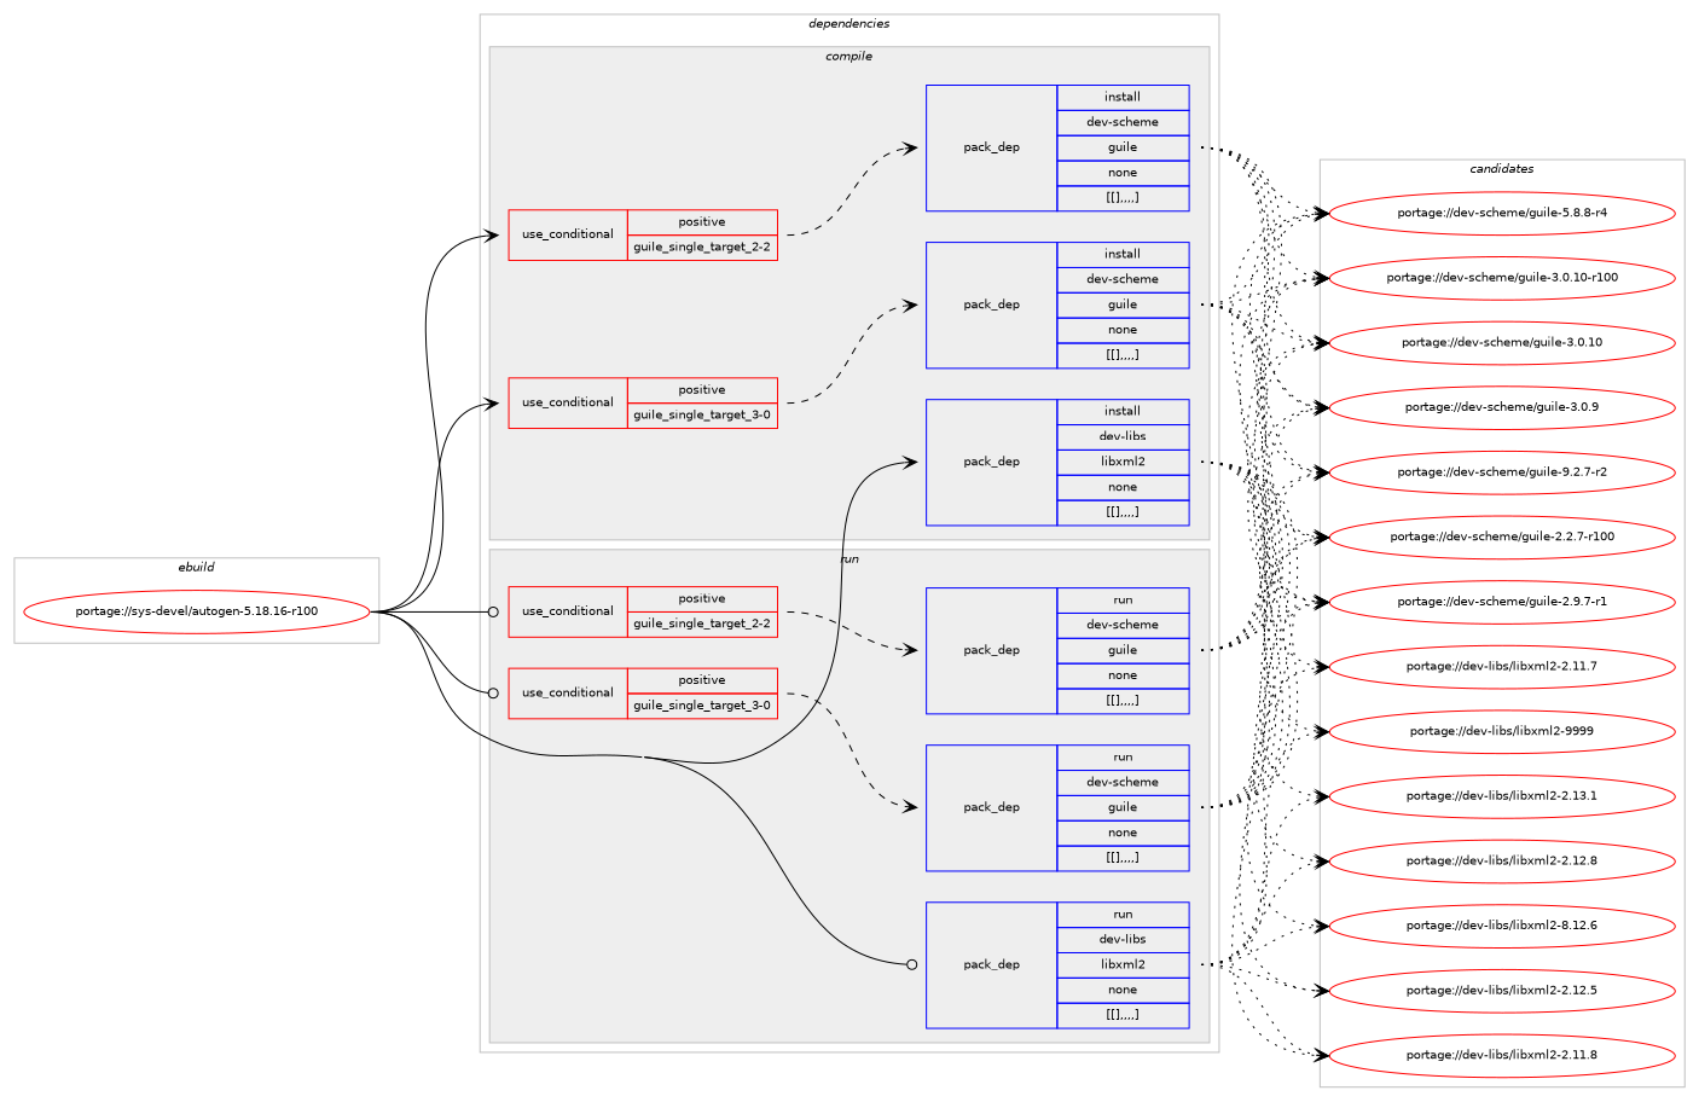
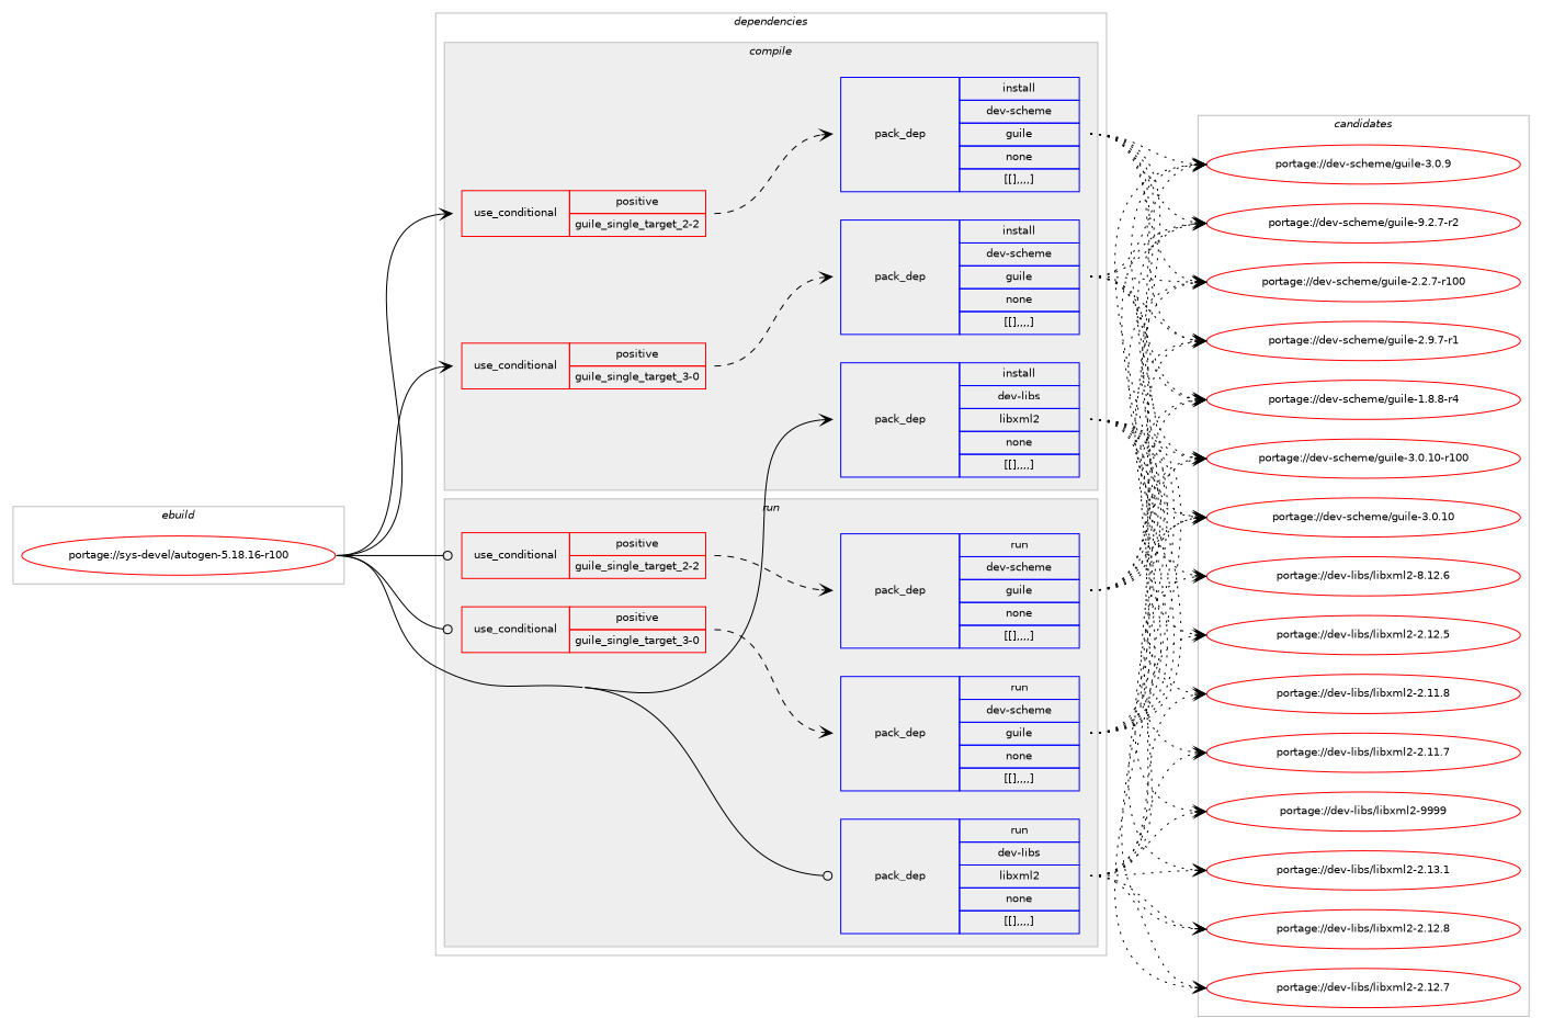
  digraph {
    compound=true
    concentrate=true
    fontname="DejaVu Sans"
    fontsize=10
    newrank=true
    rankdir=LR
    ranksep=1.5
    node [color=red fontname="DejaVu Sans" fontsize=10]
    edge [arrowhead=vee fontname="DejaVu Sans" headport=w style=dotted tailport=e weight=100]
    n1 [label="portage://sys-devel/autogen-5.18.16-r100" width=4]
    n2 [color=blue label=<<TABLE BORDER="0" CELLBORDER="1" CELLSPACING="0" CELLPADDING="4" WIDTH="220"><TR><TD ROWSPAN="6" CELLPADDING="30">pack_dep</TD></TR><TR><TD WIDTH="110">install</TD></TR><TR><TD>dev-scheme</TD></TR><TR><TD>guile</TD></TR><TR><TD>none</TD></TR><TR><TD>[[],,,,]</TD></TR></TABLE>> shape=none]
    n3 [label=<<TABLE BORDER="0" CELLBORDER="1" CELLSPACING="0" CELLPADDING="4"><TR><TD ROWSPAN="3" CELLPADDING="10">use_conditional</TD></TR><TR><TD>positive</TD></TR><TR><TD>guile_single_target_2-2</TD></TR></TABLE>> shape=none]
    n4 [color=blue label=<<TABLE BORDER="0" CELLBORDER="1" CELLSPACING="0" CELLPADDING="4" WIDTH="220"><TR><TD ROWSPAN="6" CELLPADDING="30">pack_dep</TD></TR><TR><TD WIDTH="110">install</TD></TR><TR><TD>dev-scheme</TD></TR><TR><TD>guile</TD></TR><TR><TD>none</TD></TR><TR><TD>[[],,,,]</TD></TR></TABLE>> shape=none]
    n5 [label=<<TABLE BORDER="0" CELLBORDER="1" CELLSPACING="0" CELLPADDING="4"><TR><TD ROWSPAN="3" CELLPADDING="10">use_conditional</TD></TR><TR><TD>positive</TD></TR><TR><TD>guile_single_target_3-0</TD></TR></TABLE>> shape=none]
    n6 [color=blue label=<<TABLE BORDER="0" CELLBORDER="1" CELLSPACING="0" CELLPADDING="4" WIDTH="220"><TR><TD ROWSPAN="6" CELLPADDING="30">pack_dep</TD></TR><TR><TD WIDTH="110">install</TD></TR><TR><TD>dev-libs</TD></TR><TR><TD>libxml2</TD></TR><TR><TD>none</TD></TR><TR><TD>[[],,,,]</TD></TR></TABLE>> shape=none]
    n7 [color=blue label=<<TABLE BORDER="0" CELLBORDER="1" CELLSPACING="0" CELLPADDING="4" WIDTH="220"><TR><TD ROWSPAN="6" CELLPADDING="30">pack_dep</TD></TR><TR><TD WIDTH="110">run</TD></TR><TR><TD>dev-scheme</TD></TR><TR><TD>guile</TD></TR><TR><TD>none</TD></TR><TR><TD>[[],,,,]</TD></TR></TABLE>> shape=none]
    n8 [label=<<TABLE BORDER="0" CELLBORDER="1" CELLSPACING="0" CELLPADDING="4"><TR><TD ROWSPAN="3" CELLPADDING="10">use_conditional</TD></TR><TR><TD>positive</TD></TR><TR><TD>guile_single_target_2-2</TD></TR></TABLE>> shape=none]
    n9 [color=blue label=<<TABLE BORDER="0" CELLBORDER="1" CELLSPACING="0" CELLPADDING="4" WIDTH="220"><TR><TD ROWSPAN="6" CELLPADDING="30">pack_dep</TD></TR><TR><TD WIDTH="110">run</TD></TR><TR><TD>dev-scheme</TD></TR><TR><TD>guile</TD></TR><TR><TD>none</TD></TR><TR><TD>[[],,,,]</TD></TR></TABLE>> shape=none]
    n10 [label=<<TABLE BORDER="0" CELLBORDER="1" CELLSPACING="0" CELLPADDING="4"><TR><TD ROWSPAN="3" CELLPADDING="10">use_conditional</TD></TR><TR><TD>positive</TD></TR><TR><TD>guile_single_target_3-0</TD></TR></TABLE>> shape=none]
    n11 [color=blue label=<<TABLE BORDER="0" CELLBORDER="1" CELLSPACING="0" CELLPADDING="4" WIDTH="220"><TR><TD ROWSPAN="6" CELLPADDING="30">pack_dep</TD></TR><TR><TD WIDTH="110">run</TD></TR><TR><TD>dev-libs</TD></TR><TR><TD>libxml2</TD></TR><TR><TD>none</TD></TR><TR><TD>[[],,,,]</TD></TR></TABLE>> shape=none]
    n12 [label="portage://dev-scheme/guile-3.0.10-r100" width=4]
    n13 [label="portage://dev-scheme/guile-3.0.10" width=4]
    n14 [label="portage://dev-scheme/guile-3.0.9" width=4]
    n15 [label="portage://dev-scheme/guile-9.2.7-r2" width=4]
    n16 [label="portage://dev-scheme/guile-2.2.7-r100" width=4]
    n17 [label="portage://dev-scheme/guile-2.9.7-r1" width=4]
-   n18 [label="portage://dev-scheme/guile-5.8.8-r4" width=4]
+   n18 [label="portage://dev-scheme/guile-1.8.8-r4" width=4]
    n19 [label="portage://dev-libs/libxml2-9999" width=4]
    n20 [label="portage://dev-libs/libxml2-2.13.1" width=4]
    n21 [label="portage://dev-libs/libxml2-2.12.8" width=4]
+   n22 [label="portage://dev-libs/libxml2-2.12.7" width=4]
    n23 [label="portage://dev-libs/libxml2-8.12.6" width=4]
    n24 [label="portage://dev-libs/libxml2-2.12.5" width=4]
    n25 [label="portage://dev-libs/libxml2-2.11.8" width=4]
    n26 [label="portage://dev-libs/libxml2-2.11.7" width=4]
    subgraph cluster_1 {
      color=gray
      label=<<i>ebuild</i>>
      n1
    }
    subgraph cluster_2 {
      color=gray
      label=<<i>dependencies</i>>
      subgraph cluster_3 {
        color=gray
        fillcolor="#eeeeee"
        label=<<i>compile</i>>
        style=filled
        subgraph sub_4 {
          color=gray
          fillcolor="#eeeeee"
          label=<<i>compile</i>>
          style=filled
          n3
          subgraph sub_5 {
            color=gray
            fillcolor="#eeeeee"
            label=<<i>compile</i>>
            style=filled
            n2
          }
        }
        subgraph sub_6 {
          color=gray
          fillcolor="#eeeeee"
          label=<<i>compile</i>>
          style=filled
          n5
          subgraph sub_7 {
            color=gray
            fillcolor="#eeeeee"
            label=<<i>compile</i>>
            style=filled
            n4
          }
        }
        subgraph sub_8 {
          color=gray
          fillcolor="#eeeeee"
          label=<<i>compile</i>>
          style=filled
          n6
        }
      }
      subgraph cluster_9 {
        color=gray
        fillcolor="#eeeeee"
        label=<<i>compile and run</i>>
        style=filled
      }
      subgraph cluster_10 {
        color=gray
        fillcolor="#eeeeee"
        label=<<i>run</i>>
        style=filled
        subgraph sub_11 {
          color=gray
          fillcolor="#eeeeee"
          label=<<i>run</i>>
          style=filled
          n8
          subgraph sub_12 {
            color=gray
            fillcolor="#eeeeee"
            label=<<i>run</i>>
            style=filled
            n7
          }
        }
        subgraph sub_13 {
          color=gray
          fillcolor="#eeeeee"
          label=<<i>run</i>>
          style=filled
          n10
          subgraph sub_14 {
            color=gray
            fillcolor="#eeeeee"
            label=<<i>run</i>>
            style=filled
            n9
          }
        }
        subgraph sub_15 {
          color=gray
          fillcolor="#eeeeee"
          label=<<i>run</i>>
          style=filled
          n11
        }
      }
    }
    subgraph cluster_16 {
      color=gray
      label=<<i>candidates</i>>
      rank=same
      subgraph sub_17 {
        color=black
        label=<<i>candidates</i>>
        nodesep=1
        rank=same
        n12
        n13
        n14
        n15
        n16
        n17
        n18
      }
      subgraph sub_18 {
        color=black
        label=<<i>candidates</i>>
        nodesep=1
        rank=same
        n12
        n13
        n14
        n15
        n16
        n17
        n18
      }
      subgraph sub_19 {
        color=black
        label=<<i>candidates</i>>
        nodesep=1
        rank=same
        n19
        n20
        n21
+       n22
        n23
        n24
        n25
        n26
      }
      subgraph sub_20 {
        color=black
        label=<<i>candidates</i>>
        nodesep=1
        rank=same
        n12
        n13
        n14
        n15
        n16
        n17
        n18
      }
      subgraph sub_21 {
        color=black
        label=<<i>candidates</i>>
        nodesep=1
        rank=same
        n12
        n13
        n14
        n15
        n16
        n17
        n18
      }
      subgraph sub_22 {
        color=black
        label=<<i>candidates</i>>
        nodesep=1
        rank=same
        n19
        n20
        n21
+       n22
        n23
        n24
        n25
        n26
      }
    }
    n1 -> n3 [style=solid weight=20]
    n1 -> n5 [style=solid weight=20]
    n1 -> n6 [style=solid weight=20]
    n1 -> n8 [arrowhead=odot style=solid weight=20]
    n1 -> n10 [arrowhead=odot style=solid weight=20]
    n1 -> n11 [arrowhead=odot style=solid weight=20]
    n2 -> n12
    n2 -> n13
    n2 -> n14
    n2 -> n15
    n2 -> n16
    n2 -> n17
    n2 -> n18
    n3 -> n2 [style=dashed weight=20]
    n4 -> n12
    n4 -> n13
    n4 -> n14
    n4 -> n15
    n4 -> n16
    n4 -> n17
    n4 -> n18
    n5 -> n4 [style=dashed weight=20]
    n6 -> n19
    n6 -> n20
    n6 -> n21
+   n6 -> n22
    n6 -> n23
    n6 -> n24
    n6 -> n25
    n6 -> n26
    n7 -> n12
    n7 -> n13
    n7 -> n14
    n7 -> n15
    n7 -> n16
    n7 -> n17
    n7 -> n18
    n8 -> n7 [style=dashed weight=20]
    n9 -> n12
    n9 -> n13
    n9 -> n14
    n9 -> n15
    n9 -> n16
    n9 -> n17
    n9 -> n18
    n10 -> n9 [style=dashed weight=20]
    n11 -> n19
    n11 -> n20
    n11 -> n21
+   n11 -> n22
    n11 -> n23
    n11 -> n24
    n11 -> n25
    n11 -> n26
  }
